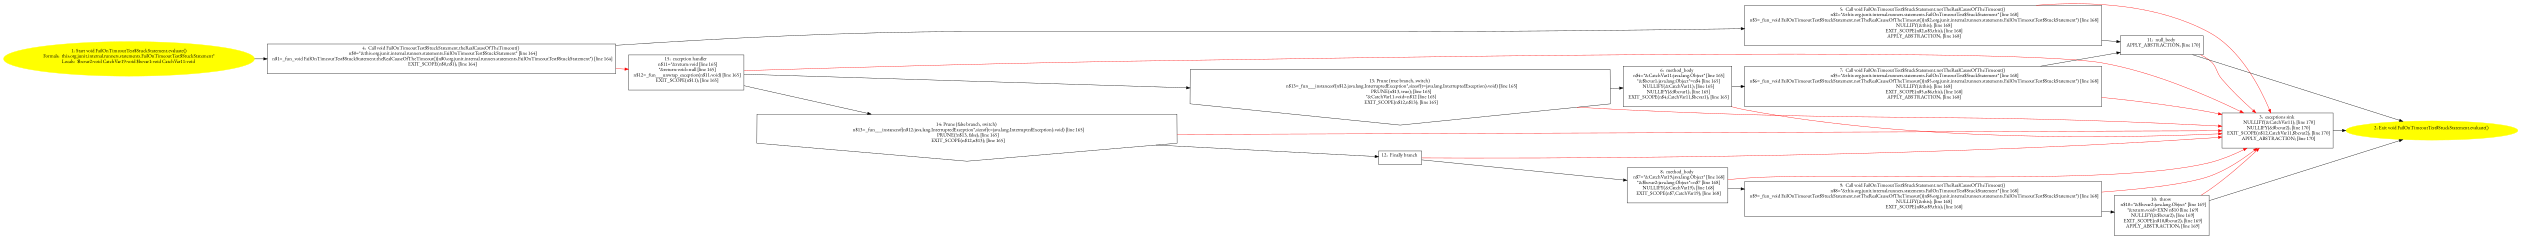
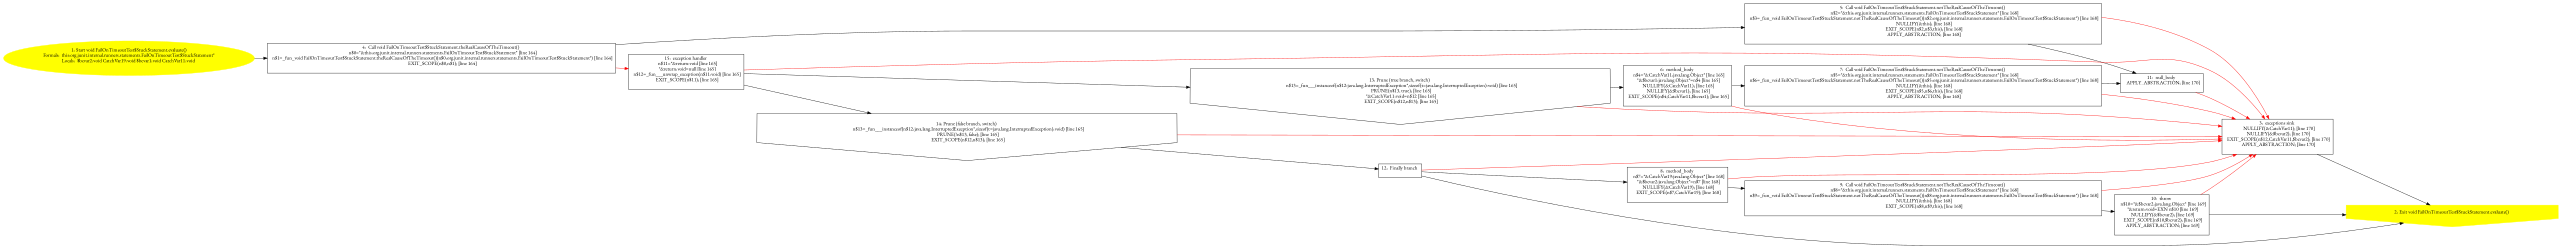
  digraph {
    fontname="EB Garamond"
    rankdir=LR
    node [fontname="EB Garamond" shape=box]
    edge [fontname="EB Garamond"]
    n1 [color=yellow label="1: Start void FailOnTimeoutTest$StuckStatement.evaluate()\nFormals:  this:org.junit.internal.runners.statements.FailOnTimeoutTest$StuckStatement*\nLocals:  $bcvar2:void CatchVar19:void $bcvar1:void CatchVar11:void \n  " style=filled shape=""]
    n2 [label="4:  Call void FailOnTimeoutTest$StuckStatement.theRealCauseOfTheTimeout() \n   n$0=*&this:org.junit.internal.runners.statements.FailOnTimeoutTest$StuckStatement* [line 164]\n  n$1=_fun_void FailOnTimeoutTest$StuckStatement.theRealCauseOfTheTimeout()(n$0:org.junit.internal.runners.statements.FailOnTimeoutTest$StuckStatement*) [line 164]\n  EXIT_SCOPE(n$0,n$1); [line 164]\n "]
    n3 [label="5:  Call void FailOnTimeoutTest$StuckStatement.notTheRealCauseOfTheTimeout() \n   n$2=*&this:org.junit.internal.runners.statements.FailOnTimeoutTest$StuckStatement* [line 168]\n  n$3=_fun_void FailOnTimeoutTest$StuckStatement.notTheRealCauseOfTheTimeout()(n$2:org.junit.internal.runners.statements.FailOnTimeoutTest$StuckStatement*) [line 168]\n  NULLIFY(&this); [line 168]\n  EXIT_SCOPE(n$2,n$3,this); [line 168]\n  APPLY_ABSTRACTION; [line 168]\n "]
    n4 [label="15:  exception handler \n   n$11=*&return:void [line 165]\n  *&return:void=null [line 165]\n  n$12=_fun___unwrap_exception(n$11:void) [line 165]\n  EXIT_SCOPE(n$11); [line 165]\n "]
    n5 [label="3:  exceptions sink \n   NULLIFY(&CatchVar11); [line 170]\n  NULLIFY(&$bcvar2); [line 170]\n  EXIT_SCOPE(n$12,CatchVar11,$bcvar2); [line 170]\n  APPLY_ABSTRACTION; [line 170]\n "]
    n6 [label="11:  null_body \n   APPLY_ABSTRACTION; [line 170]\n "]
    n7 [label="13: Prune (true branch, switch) \n   n$13=_fun___instanceof(n$12:java.lang.InterruptedException*,sizeof(t=java.lang.InterruptedException):void) [line 165]\n  PRUNE(n$13, true); [line 165]\n  *&CatchVar11:void=n$12 [line 165]\n  EXIT_SCOPE(n$12,n$13); [line 165]\n " shape=invhouse]
    n8 [label="14: Prune (false branch, switch) \n   n$13=_fun___instanceof(n$12:java.lang.InterruptedException*,sizeof(t=java.lang.InterruptedException):void) [line 165]\n  PRUNE(!n$13, false); [line 165]\n  EXIT_SCOPE(n$12,n$13); [line 165]\n " shape=invhouse]
-   n9 [color=yellow label="2: Exit void FailOnTimeoutTest$StuckStatement.evaluate() \n  " style=filled shape=""]
+   n9 [color=yellow label="2: Exit void FailOnTimeoutTest$StuckStatement.evaluate() \n  " style=filled shape=invhouse]
    n10 [label="6:  method_body \n   n$4=*&CatchVar11:java.lang.Object* [line 165]\n  *&$bcvar1:java.lang.Object*=n$4 [line 165]\n  NULLIFY(&CatchVar11); [line 165]\n  NULLIFY(&$bcvar1); [line 165]\n  EXIT_SCOPE(n$4,CatchVar11,$bcvar1); [line 165]\n "]
    n11 [label="12:  Finally branch \n  "]
    n12 [label="7:  Call void FailOnTimeoutTest$StuckStatement.notTheRealCauseOfTheTimeout() \n   n$5=*&this:org.junit.internal.runners.statements.FailOnTimeoutTest$StuckStatement* [line 168]\n  n$6=_fun_void FailOnTimeoutTest$StuckStatement.notTheRealCauseOfTheTimeout()(n$5:org.junit.internal.runners.statements.FailOnTimeoutTest$StuckStatement*) [line 168]\n  NULLIFY(&this); [line 168]\n  EXIT_SCOPE(n$5,n$6,this); [line 168]\n  APPLY_ABSTRACTION; [line 168]\n "]
    n13 [label="8:  method_body \n   n$7=*&CatchVar19:java.lang.Object* [line 168]\n  *&$bcvar2:java.lang.Object*=n$7 [line 168]\n  NULLIFY(&CatchVar19); [line 168]\n  EXIT_SCOPE(n$7,CatchVar19); [line 168]\n "]
    n14 [label="9:  Call void FailOnTimeoutTest$StuckStatement.notTheRealCauseOfTheTimeout() \n   n$8=*&this:org.junit.internal.runners.statements.FailOnTimeoutTest$StuckStatement* [line 168]\n  n$9=_fun_void FailOnTimeoutTest$StuckStatement.notTheRealCauseOfTheTimeout()(n$8:org.junit.internal.runners.statements.FailOnTimeoutTest$StuckStatement*) [line 168]\n  NULLIFY(&this); [line 168]\n  EXIT_SCOPE(n$8,n$9,this); [line 168]\n "]
    n15 [label="10:  throw \n   n$10=*&$bcvar2:java.lang.Object* [line 169]\n  *&return:void=EXN n$10 [line 169]\n  NULLIFY(&$bcvar2); [line 169]\n  EXIT_SCOPE(n$10,$bcvar2); [line 169]\n  APPLY_ABSTRACTION; [line 169]\n "]
    n1 -> n2
    n2 -> n3
    n2 -> n4 [color=red]
    n3 -> n5 [color=red]
    n3 -> n6
    n4 -> n5 [color=red]
    n4 -> n7
    n4 -> n8
    n5 -> n9
    n6 -> n5 [color=red]
-   n6 -> n9
+   n11 -> n9
    n7 -> n5 [color=red]
    n7 -> n10
    n8 -> n5 [color=red]
    n8 -> n11
    n10 -> n5 [color=red]
    n10 -> n12
    n11 -> n5 [color=red]
    n11 -> n13
    n12 -> n5 [color=red]
    n12 -> n6
    n13 -> n5 [color=red]
    n13 -> n14
    n14 -> n5 [color=red]
    n14 -> n15
    n15 -> n5 [color=red]
    n15 -> n9
  }
